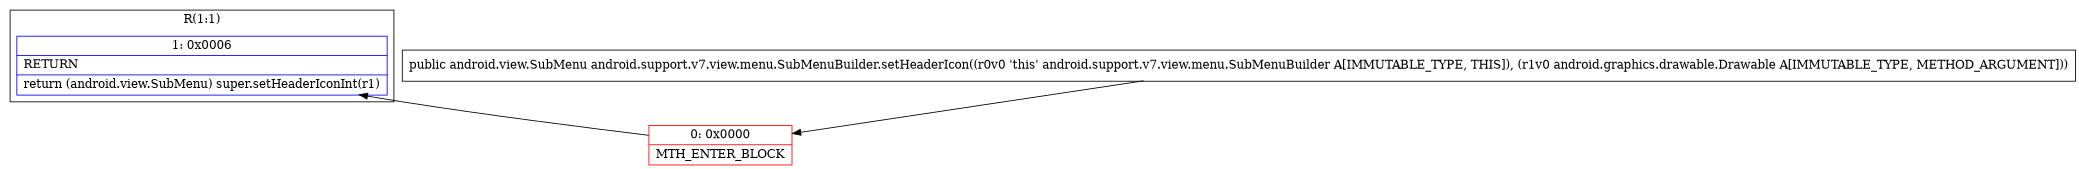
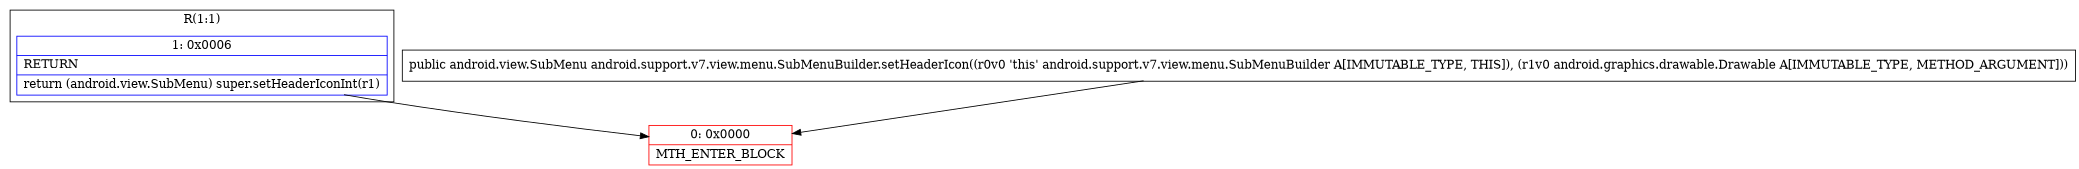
  digraph {
    node [shape=record]
    n1 [color=blue label="{1\:\ 0x0006|RETURN\l|return (android.view.SubMenu) super.setHeaderIconInt(r1)\l}"]
    n2 [color=red label="{0\:\ 0x0000|MTH_ENTER_BLOCK\l}"]
    n3 [label="{public android.view.SubMenu android.support.v7.view.menu.SubMenuBuilder.setHeaderIcon((r0v0 'this' android.support.v7.view.menu.SubMenuBuilder A[IMMUTABLE_TYPE, THIS]), (r1v0 android.graphics.drawable.Drawable A[IMMUTABLE_TYPE, METHOD_ARGUMENT])) }"]
    subgraph cluster_1 {
      label="R(1:1)"
      n1
    }
-   n2 -> n1
+   n1 -> n2
    n3 -> n2
  }
